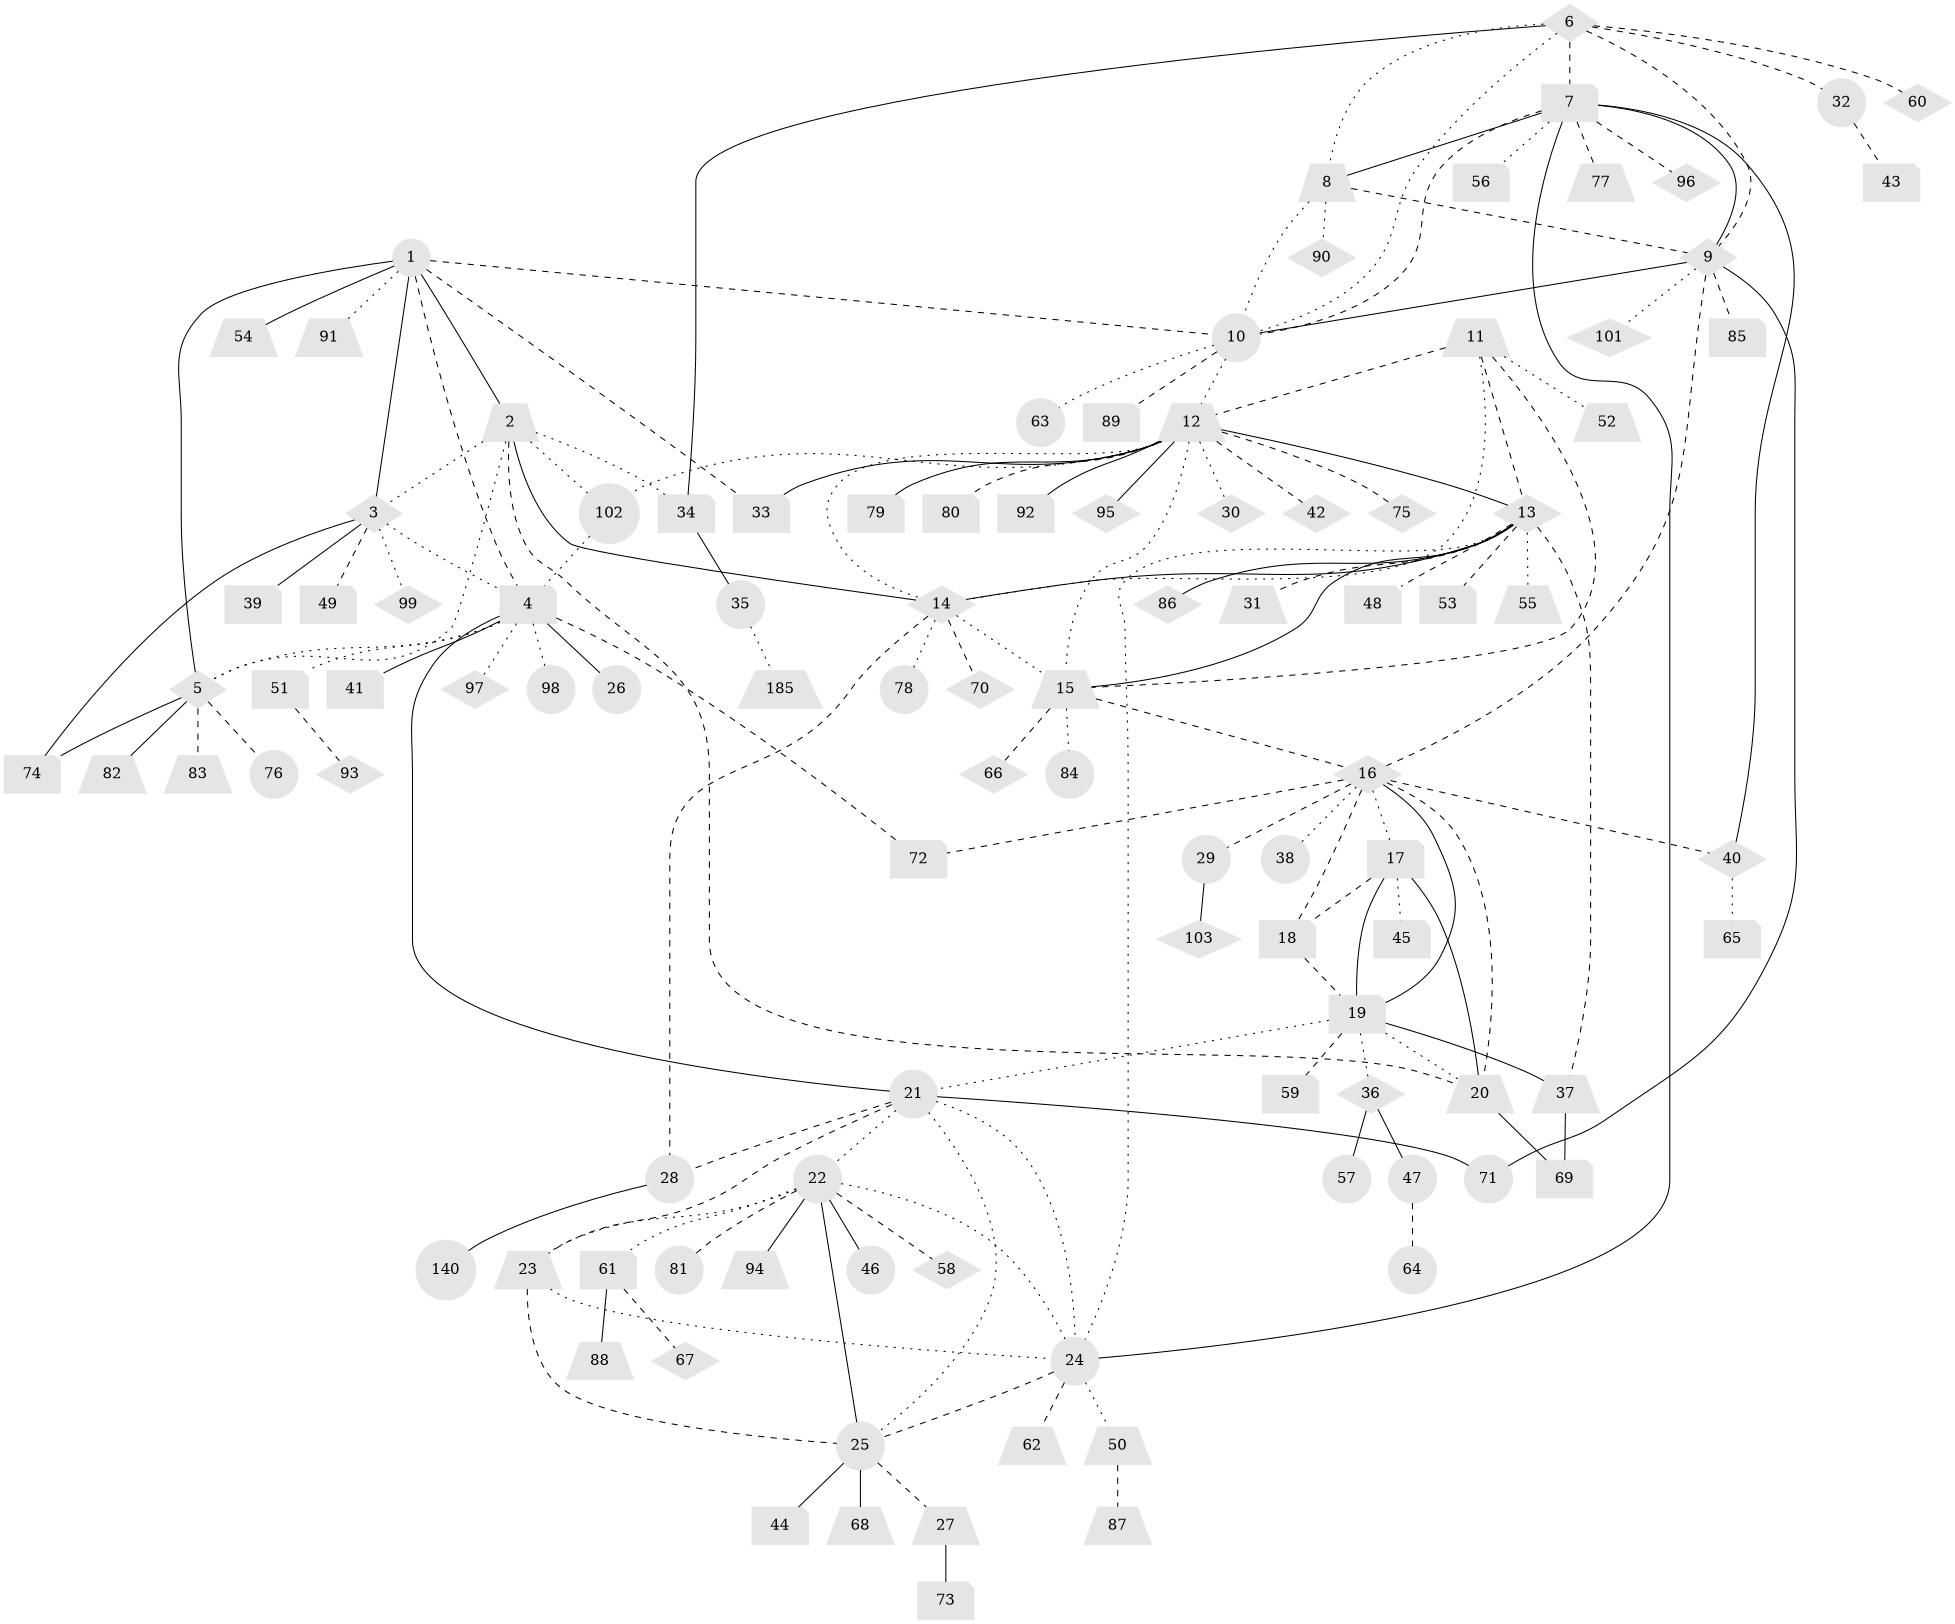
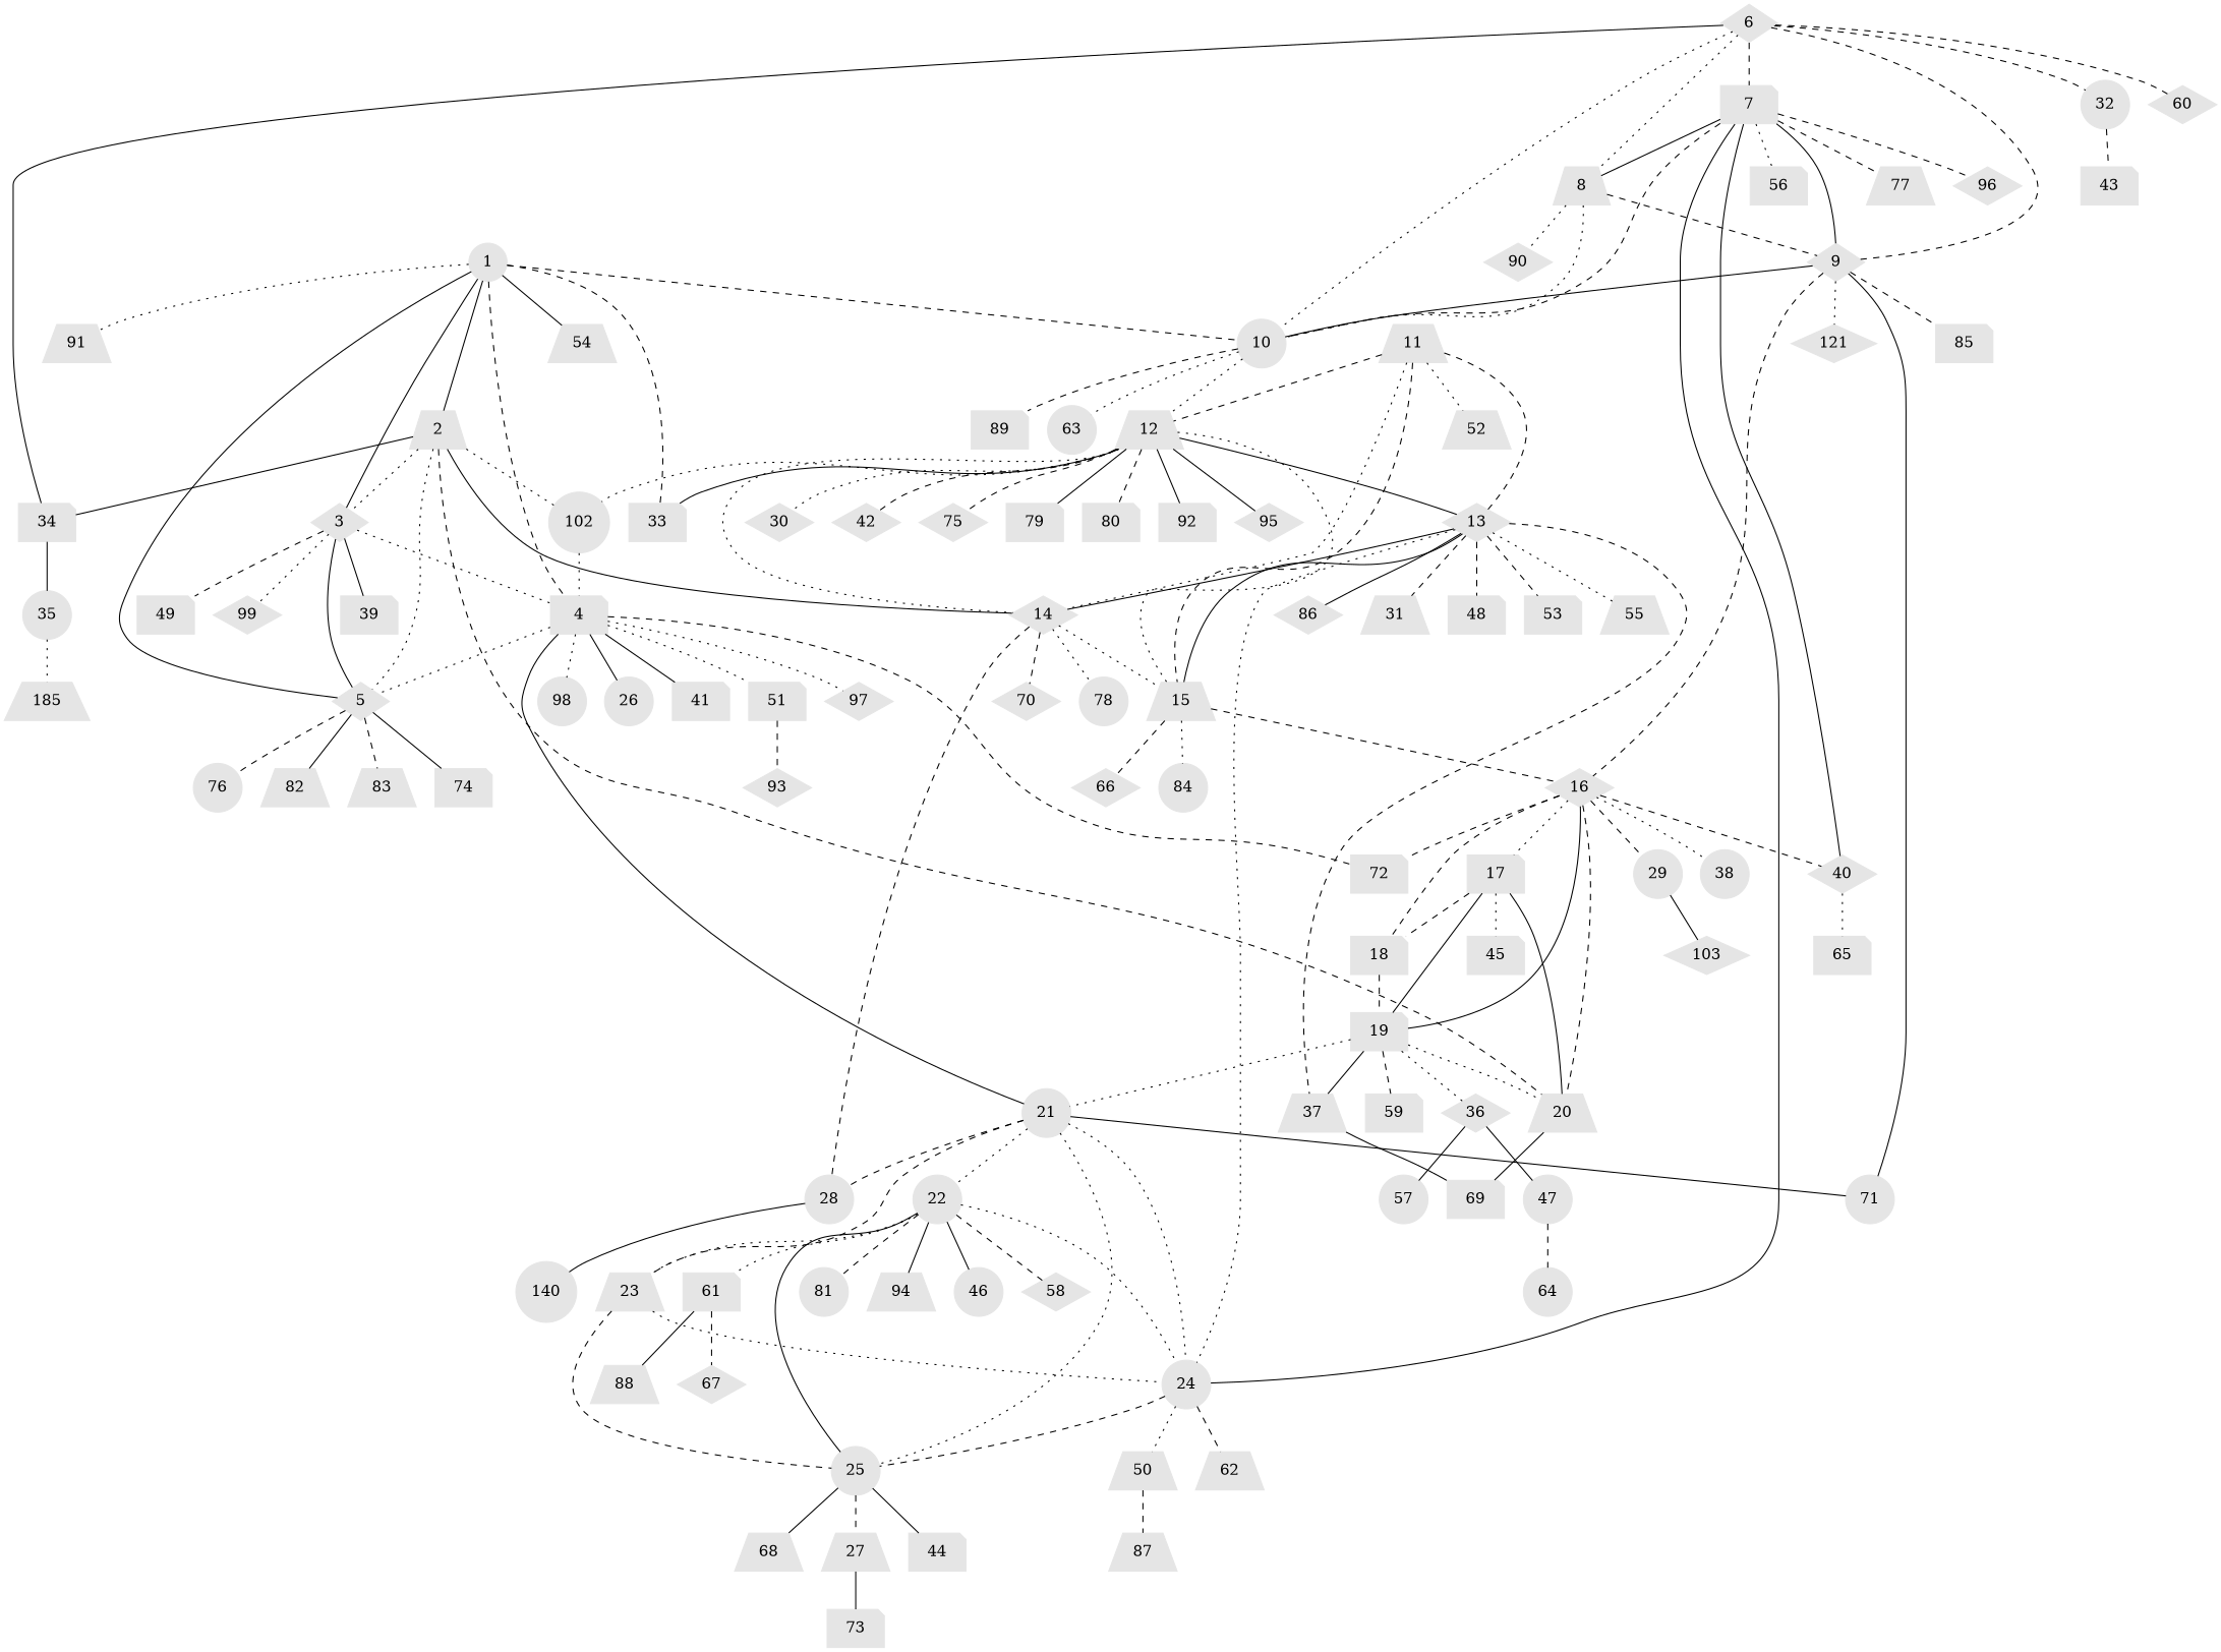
  graph {
    fontname="DejaVu Serif"
    node [color=gray90 fontname="DejaVu Serif" shape=note style=filled]
    edge [fontname="DejaVu Serif" style=dashed]
    1 [shape=circle]
    2 [shape=trapezium]
    3 [shape=diamond]
    4
    5 [shape=diamond]
    10 [shape=circle]
    33
    54 [shape=trapezium]
    91 [shape=trapezium]
    14 [shape=diamond]
    20 [shape=trapezium]
    34
    102 [shape=circle]
    39
    49
    99 [shape=diamond]
    21 [shape=circle]
    26 [shape=circle]
    41
    51
    72
    97 [shape=diamond]
    98 [shape=circle]
    74
    76 [shape=circle]
    82 [shape=trapezium]
    83 [shape=trapezium]
    12 [shape=trapezium]
    63 [shape=circle]
    89
    15 [shape=trapezium]
    28 [shape=circle]
    70 [shape=diamond]
    78 [shape=circle]
    69
    35 [shape=circle]
    24 [shape=circle]
    71 [shape=circle]
    22 [shape=circle]
    23 [shape=trapezium]
    25 [shape=circle]
    93 [shape=diamond]
    6 [shape=diamond]
    7
    8 [shape=trapezium]
    9 [shape=diamond]
    32 [shape=circle]
    60 [shape=diamond]
    40 [shape=diamond]
    56
    77 [shape=trapezium]
    96 [shape=diamond]
    90 [shape=diamond]
    16 [shape=diamond]
    85
-   101 [shape=diamond]
+   101 [shape=diamond label=121]
    43
    50 [shape=trapezium]
    62 [shape=trapezium]
    65
    17
    18
    19
    29 [shape=circle]
    38 [shape=circle]
    13 [shape=diamond]
    30 [shape=diamond]
    42 [shape=diamond]
    75 [shape=diamond]
    79
    80
    92
    95 [shape=diamond]
    11 [shape=trapezium]
    52 [shape=trapezium]
    31 [shape=trapezium]
    37 [shape=trapezium]
    48
    53
    55 [shape=trapezium]
    86 [shape=diamond]
    66 [shape=diamond]
    84 [shape=circle]
    n84 [label=140 shape=circle]
    45
    36 [shape=diamond]
    59
    103 [shape=diamond]
    47 [shape=circle]
    57 [shape=circle]
    64 [shape=circle]
    46 [shape=circle]
    58 [shape=diamond]
    61
    81 [shape=circle]
    94 [shape=trapezium]
    27 [shape=trapezium]
    44
    68 [shape=trapezium]
    67 [shape=diamond]
    88 [shape=trapezium]
    87 [shape=trapezium]
    73
    n104 [label=185 shape=trapezium]
    1 -- 2 [style=solid]
    1 -- 3 [style=solid]
    1 -- 4
    1 -- 5 [style=solid]
    1 -- 10
    1 -- 33
    1 -- 54 [style=solid]
    1 -- 91 [style=dotted]
    2 -- 3 [style=dotted]
    2 -- 5 [style=dotted]
    2 -- 14 [style=solid]
    2 -- 20
-   2 -- 34 [style=dotted]
+   2 -- 34 [style=solid]
    2 -- 102 [style=dotted]
    3 -- 4 [style=dotted]
-   3 -- 74 [style=solid]
+   3 -- 5 [style=solid]
    3 -- 39 [style=solid]
    3 -- 49
    3 -- 99 [style=dotted]
    4 -- 5 [style=dotted]
    4 -- 21 [style=solid]
    4 -- 26 [style=solid]
    4 -- 41 [style=solid]
    4 -- 51 [style=dotted]
    4 -- 72
    4 -- 97 [style=dotted]
    4 -- 98 [style=dotted]
    5 -- 74 [style=solid]
    5 -- 76
    5 -- 82 [style=solid]
    5 -- 83
    10 -- 12 [style=dotted]
    10 -- 63 [style=dotted]
    10 -- 89
    14 -- 15 [style=dotted]
    14 -- 28
    14 -- 70
    14 -- 78 [style=dotted]
    20 -- 69 [style=solid]
    34 -- 35 [style=solid]
    102 -- 4 [style=dotted]
    21 -- 28
    21 -- 24 [style=dotted]
    21 -- 71 [style=solid]
    21 -- 22 [style=dotted]
    21 -- 23
    21 -- 25 [style=dotted]
    51 -- 93
    12 -- 33 [style=solid]
    12 -- 14 [style=dotted]
    12 -- 102 [style=dotted]
    12 -- 15 [style=dotted]
    12 -- 13 [style=solid]
    12 -- 30 [style=dotted]
    12 -- 42
    12 -- 75
    12 -- 79 [style=solid]
    12 -- 80
    12 -- 92 [style=solid]
    12 -- 95 [style=solid]
    15 -- 16
    15 -- 66
    15 -- 84 [style=dotted]
    28 -- n84 [style=solid]
    35 -- n104 [style=dotted]
    24 -- 25
    24 -- 50 [style=dotted]
    24 -- 62
    22 -- 24 [style=dotted]
    22 -- 23 [style=dotted]
    22 -- 25 [style=solid]
    22 -- 46 [style=solid]
    22 -- 58
    22 -- 61 [style=dotted]
    22 -- 81
    22 -- 94 [style=solid]
    23 -- 24 [style=dotted]
    23 -- 25
    25 -- 27
    25 -- 44 [style=solid]
    25 -- 68 [style=solid]
    6 -- 10 [style=dotted]
    6 -- 34 [style=solid]
    6 -- 7
    6 -- 8 [style=dotted]
    6 -- 9
    6 -- 32
    6 -- 60
    7 -- 10
    7 -- 24 [style=solid]
    7 -- 8 [style=solid]
    7 -- 9 [style=solid]
    7 -- 40 [style=solid]
    7 -- 56 [style=dotted]
    7 -- 77
    7 -- 96
    8 -- 10 [style=dotted]
    8 -- 9
    8 -- 90 [style=dotted]
    9 -- 10 [style=solid]
    9 -- 71 [style=solid]
    9 -- 16
    9 -- 85
    9 -- 101 [style=dotted]
    32 -- 43
    40 -- 65 [style=dotted]
    16 -- 20
    16 -- 72
    16 -- 40
    16 -- 17 [style=dotted]
    16 -- 18
    16 -- 19 [style=solid]
    16 -- 29
    16 -- 38 [style=dotted]
    50 -- 87
    17 -- 20 [style=solid]
    17 -- 18
    17 -- 19 [style=solid]
    17 -- 45 [style=dotted]
    18 -- 19
    19 -- 20 [style=dotted]
    19 -- 21 [style=dotted]
    19 -- 37 [style=solid]
    19 -- 36 [style=dotted]
    19 -- 59
    29 -- 103 [style=solid]
    13 -- 14 [style=solid]
    13 -- 15 [style=solid]
    13 -- 24 [style=dotted]
    13 -- 31
    13 -- 37
    13 -- 48
    13 -- 53
    13 -- 55 [style=dotted]
    13 -- 86 [style=solid]
    11 -- 14 [style=dotted]
    11 -- 12
    11 -- 15
    11 -- 13
    11 -- 52 [style=dotted]
    37 -- 69 [style=solid]
    36 -- 47 [style=solid]
    36 -- 57 [style=solid]
    47 -- 64
    61 -- 67
    61 -- 88 [style=solid]
    27 -- 73 [style=solid]
  }
